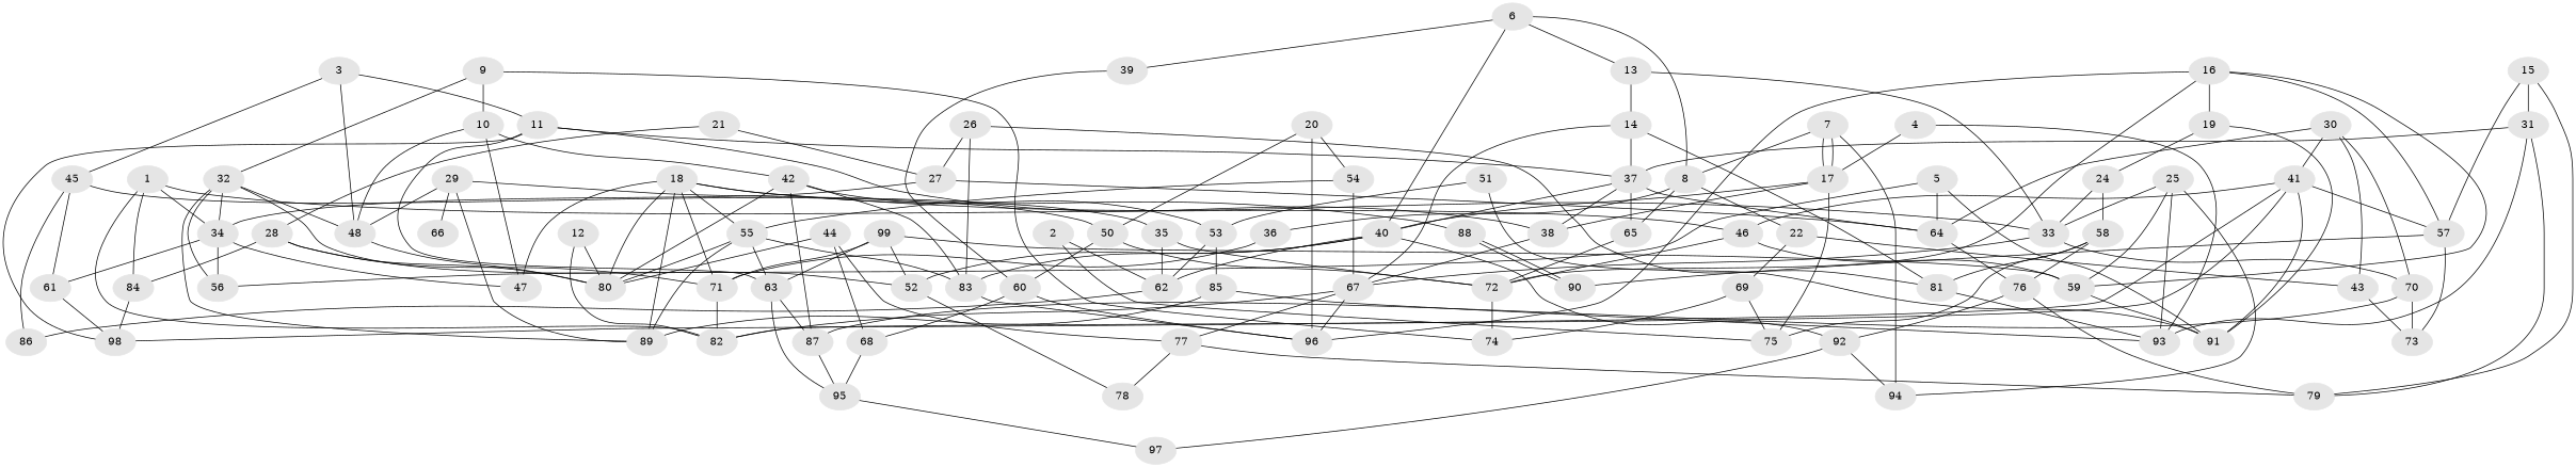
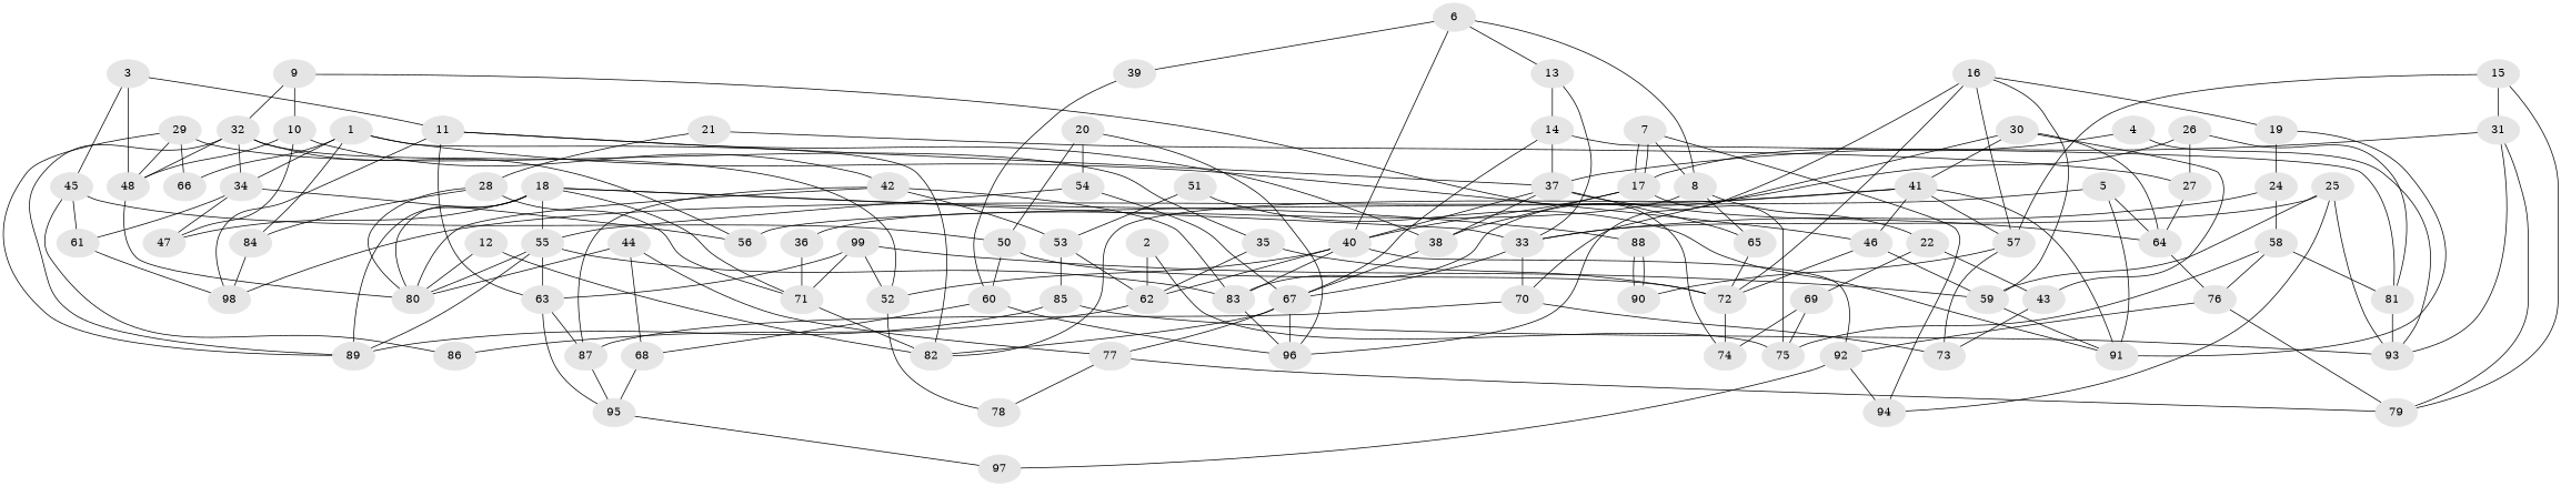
  graph {
    node [color=gray90 style=filled]
    1
    34
    46
    66
    82
    84
    56
    47
    61
    59
    72
    98
    2
    62
    75
    86
    3
    11
    45
    48
    37
    38
    63
    50
    80
    4
    17
    93
    40
    5
    64
    91
    76
    6
    8
    13
    39
    22
    36
    65
    14
    33
    60
    83
    52
    92
    7
    94
    43
    69
    71
    9
    10
    32
    74
    42
    89
    53
    87
    67
    95
    12
    81
    70
    96
    77
    15
    31
    57
    79
    73
    90
    16
    19
    24
    18
    55
    88
    58
    20
    54
    21
    27
    28
    97
    25
    26
    29
    35
    30
    41
    78
    68
    85
    44
    n96 [label=99]
    51
    1 -- 34
    1 -- 46
+   1 -- 66
    1 -- 82
    1 -- 84
    34 -- 56
    34 -- 47
    34 -- 61
    46 -- 59
    46 -- 72
    84 -- 98
    61 -- 98
    59 -- 91
    72 -- 74
    2 -- 62
    2 -- 75
    62 -- 86
    3 -- 11
    3 -- 45
    3 -- 48
    11 -- 98
    11 -- 37
    11 -- 38
    11 -- 63
    45 -- 61
    45 -- 86
    45 -- 50
    48 -- 80
    37 -- 38
    37 -- 40
    37 -- 64
    37 -- 65
    38 -- 67
    63 -- 87
    63 -- 95
    50 -- 72
    50 -- 60
    4 -- 17
    4 -- 93
    17 -- 75
    17 -- 38
    17 -- 40
    40 -- 62
    40 -- 83
    40 -- 52
    40 -- 92
    5 -- 56
    5 -- 64
    5 -- 91
    64 -- 76
    76 -- 92
    76 -- 79
    6 -- 40
    6 -- 8
    6 -- 13
    6 -- 39
    8 -- 22
    8 -- 36
    8 -- 65
    13 -- 14
    13 -- 33
    39 -- 60
    22 -- 43
    22 -- 69
    36 -- 71
    65 -- 72
    14 -- 37
    14 -- 67
    14 -- 81
    33 -- 67
    33 -- 70
    60 -- 96
    60 -- 68
    83 -- 96
    52 -- 78
    92 -- 94
    92 -- 97
    7 -- 17
    7 -- 17
    7 -- 8
    7 -- 94
    43 -- 73
    69 -- 75
    69 -- 74
    71 -- 82
    9 -- 10
    9 -- 32
    9 -- 74
    10 -- 47
    10 -- 48
    10 -- 42
    32 -- 34
    32 -- 56
    32 -- 48
    32 -- 52
    32 -- 89
    42 -- 80
    42 -- 83
    42 -- 53
    42 -- 87
    53 -- 62
    53 -- 85
    87 -- 95
    67 -- 82
    67 -- 96
    67 -- 77
    95 -- 97
    12 -- 82
    12 -- 80
    81 -- 93
    70 -- 87
    70 -- 73
    77 -- 79
    77 -- 78
    15 -- 31
    15 -- 57
    15 -- 79
    31 -- 37
    31 -- 93
    31 -- 79
    57 -- 73
    57 -- 90
    16 -- 59
    16 -- 72
    16 -- 96
    16 -- 57
    16 -- 19
    19 -- 91
    19 -- 24
    24 -- 33
    24 -- 58
    18 -- 47
    18 -- 80
    18 -- 33
    18 -- 71
    18 -- 89
    18 -- 55
    18 -- 88
    55 -- 63
    55 -- 80
    55 -- 83
    55 -- 89
    88 -- 90
    88 -- 90
    58 -- 75
    58 -- 76
    58 -- 81
    20 -- 50
    20 -- 96
    20 -- 54
    54 -- 67
    54 -- 55
    21 -- 27
    21 -- 28
-   27 -- 34
    27 -- 64
    28 -- 84
    28 -- 80
    28 -- 71
    25 -- 59
    25 -- 93
    25 -- 33
    25 -- 94
    26 -- 83
    26 -- 81
    26 -- 27
    29 -- 66
    29 -- 48
    29 -- 89
    29 -- 35
    35 -- 72
    35 -- 62
    30 -- 64
    30 -- 43
    30 -- 70
    30 -- 41
    41 -- 46
    41 -- 82
    41 -- 98
    41 -- 91
    41 -- 57
    68 -- 95
    85 -- 93
    85 -- 89
    44 -- 80
    44 -- 77
    44 -- 68
    n96 -- 59
    n96 -- 63
    n96 -- 52
    n96 -- 71
    51 -- 91
    51 -- 53
  }
